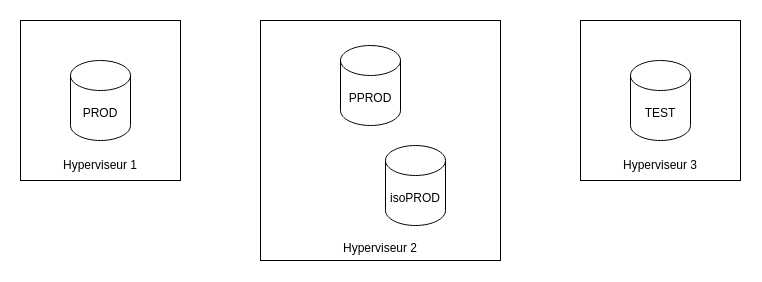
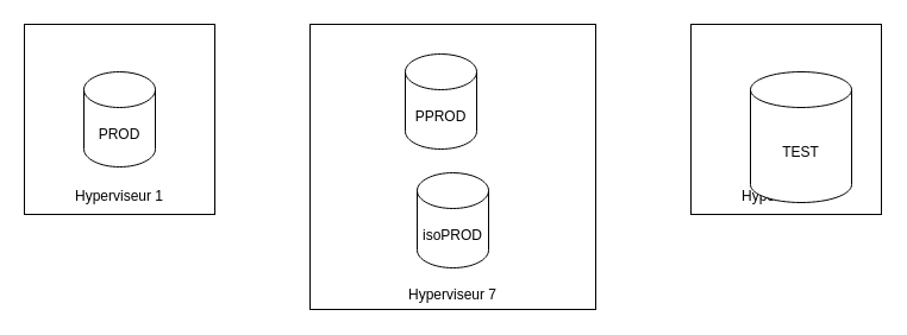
  <mxCell id="0" />
  <mxCell id="1" parent="0" />
- <mxCell id="2" value="&lt;br&gt;&lt;br&gt;&lt;br&gt;&lt;br&gt;&lt;br&gt;&lt;br&gt;&lt;br&gt;&lt;br&gt;&lt;br&gt;&lt;br&gt;&lt;br&gt;&lt;br&gt;&lt;br&gt;&lt;br&gt;&lt;br&gt;Hyperviseur 2" style="whiteSpace=wrap;html=1;aspect=fixed;" vertex="1" parent="1"><mxGeometry x="260" y="20" width="240" height="240" as="geometry" /></mxCell>
+ <mxCell id="2" value="&lt;br&gt;&lt;br&gt;&lt;br&gt;&lt;br&gt;&lt;br&gt;&lt;br&gt;&lt;br&gt;&lt;br&gt;&lt;br&gt;&lt;br&gt;&lt;br&gt;&lt;br&gt;&lt;br&gt;&lt;br&gt;&lt;br&gt;Hyperviseur 7" style="whiteSpace=wrap;html=1;aspect=fixed;" vertex="1" parent="1"><mxGeometry x="260" y="20" width="240" height="240" as="geometry" /></mxCell>
  <mxCell id="3" value="&lt;br&gt;&lt;br&gt;&lt;br&gt;&lt;br&gt;&lt;br&gt;&lt;br&gt;&lt;br&gt;&lt;br&gt;&lt;br&gt;Hyperviseur 3" style="whiteSpace=wrap;html=1;aspect=fixed;" vertex="1" parent="1"><mxGeometry x="580" y="20" width="160" height="160" as="geometry" /></mxCell>
- <mxCell id="4" value="TEST" style="shape=cylinder3;whiteSpace=wrap;html=1;boundedLbl=1;backgroundOutline=1;size=15;" vertex="1" parent="1"><mxGeometry x="630" y="60" width="60" height="80" as="geometry" /></mxCell>
+ <mxCell id="4" value="TEST" style="shape=cylinder3;whiteSpace=wrap;html=1;boundedLbl=1;backgroundOutline=1;size=15;" vertex="1" parent="1"><mxGeometry x="630" y="60" width="85" height="110" as="geometry" /></mxCell>
  <mxCell id="5" value="PPROD" style="shape=cylinder3;whiteSpace=wrap;html=1;boundedLbl=1;backgroundOutline=1;size=15;" vertex="1" parent="1"><mxGeometry x="340" y="45" width="60" height="80" as="geometry" /></mxCell>
- <mxCell id="6" value="isoPROD" style="shape=cylinder3;whiteSpace=wrap;html=1;boundedLbl=1;backgroundOutline=1;size=15;" vertex="1" parent="1"><mxGeometry x="385" y="145" width="60" height="80" as="geometry" /></mxCell>
+ <mxCell id="6" value="isoPROD" style="shape=cylinder3;whiteSpace=wrap;html=1;boundedLbl=1;backgroundOutline=1;size=15;" vertex="1" parent="1"><mxGeometry x="350" y="145" width="60" height="80" as="geometry" /></mxCell>
  <mxCell id="7" value="&lt;br&gt;&lt;br&gt;&lt;br&gt;&lt;br&gt;&lt;br&gt;&lt;br&gt;&lt;br&gt;&lt;br&gt;&lt;br&gt;Hyperviseur 1" style="whiteSpace=wrap;html=1;aspect=fixed;" vertex="1" parent="1"><mxGeometry x="20" y="20" width="160" height="160" as="geometry" /></mxCell>
  <mxCell id="8" value="PROD" style="shape=cylinder3;whiteSpace=wrap;html=1;boundedLbl=1;backgroundOutline=1;size=15;" vertex="1" parent="1"><mxGeometry x="70" y="60" width="60" height="80" as="geometry" /></mxCell>
